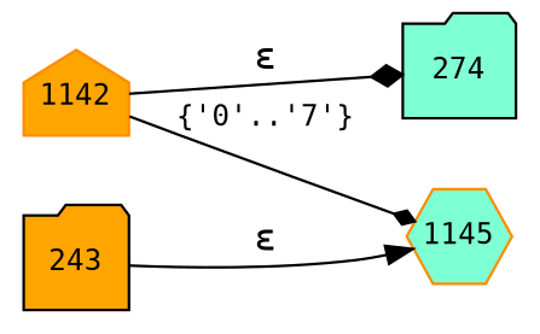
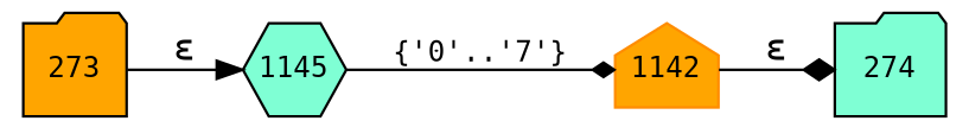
  digraph {
    fontname="DejaVu Sans Mono"
    rankdir=LR
    node [color=black fillcolor=aquamarine fixedsize=true fontname="DejaVu Sans Mono" fontsize=11 shape=folder style=filled peripheries=1]
    edge [arrowhead=diamond fontname="DejaVu Sans Mono"]
    n1 [label=274 width=.6 peripheries=""]
-   n2 [fillcolor=orange label=243 width=.55]
-   n3 [color=darkorange label=1145 shape=hexagon width=.55]
+   n2 [fillcolor=orange label=273 width=.55]
+   n3 [label=1145 shape=hexagon width=.55]
    n4 [color=darkorange fillcolor=orange label=1142 shape=house width=.55]
    n2 -> n3 [arrowhead=normal label="&epsilon;"]
-   n4 -> n3 [arrowsize=.7 fontsize=11 label="{'0'..'7'}"]
+   n3 -> n4 [arrowsize=.7 fontsize=11 label="{'0'..'7'}"]
    n4 -> n1 [label="&epsilon;"]
  }
